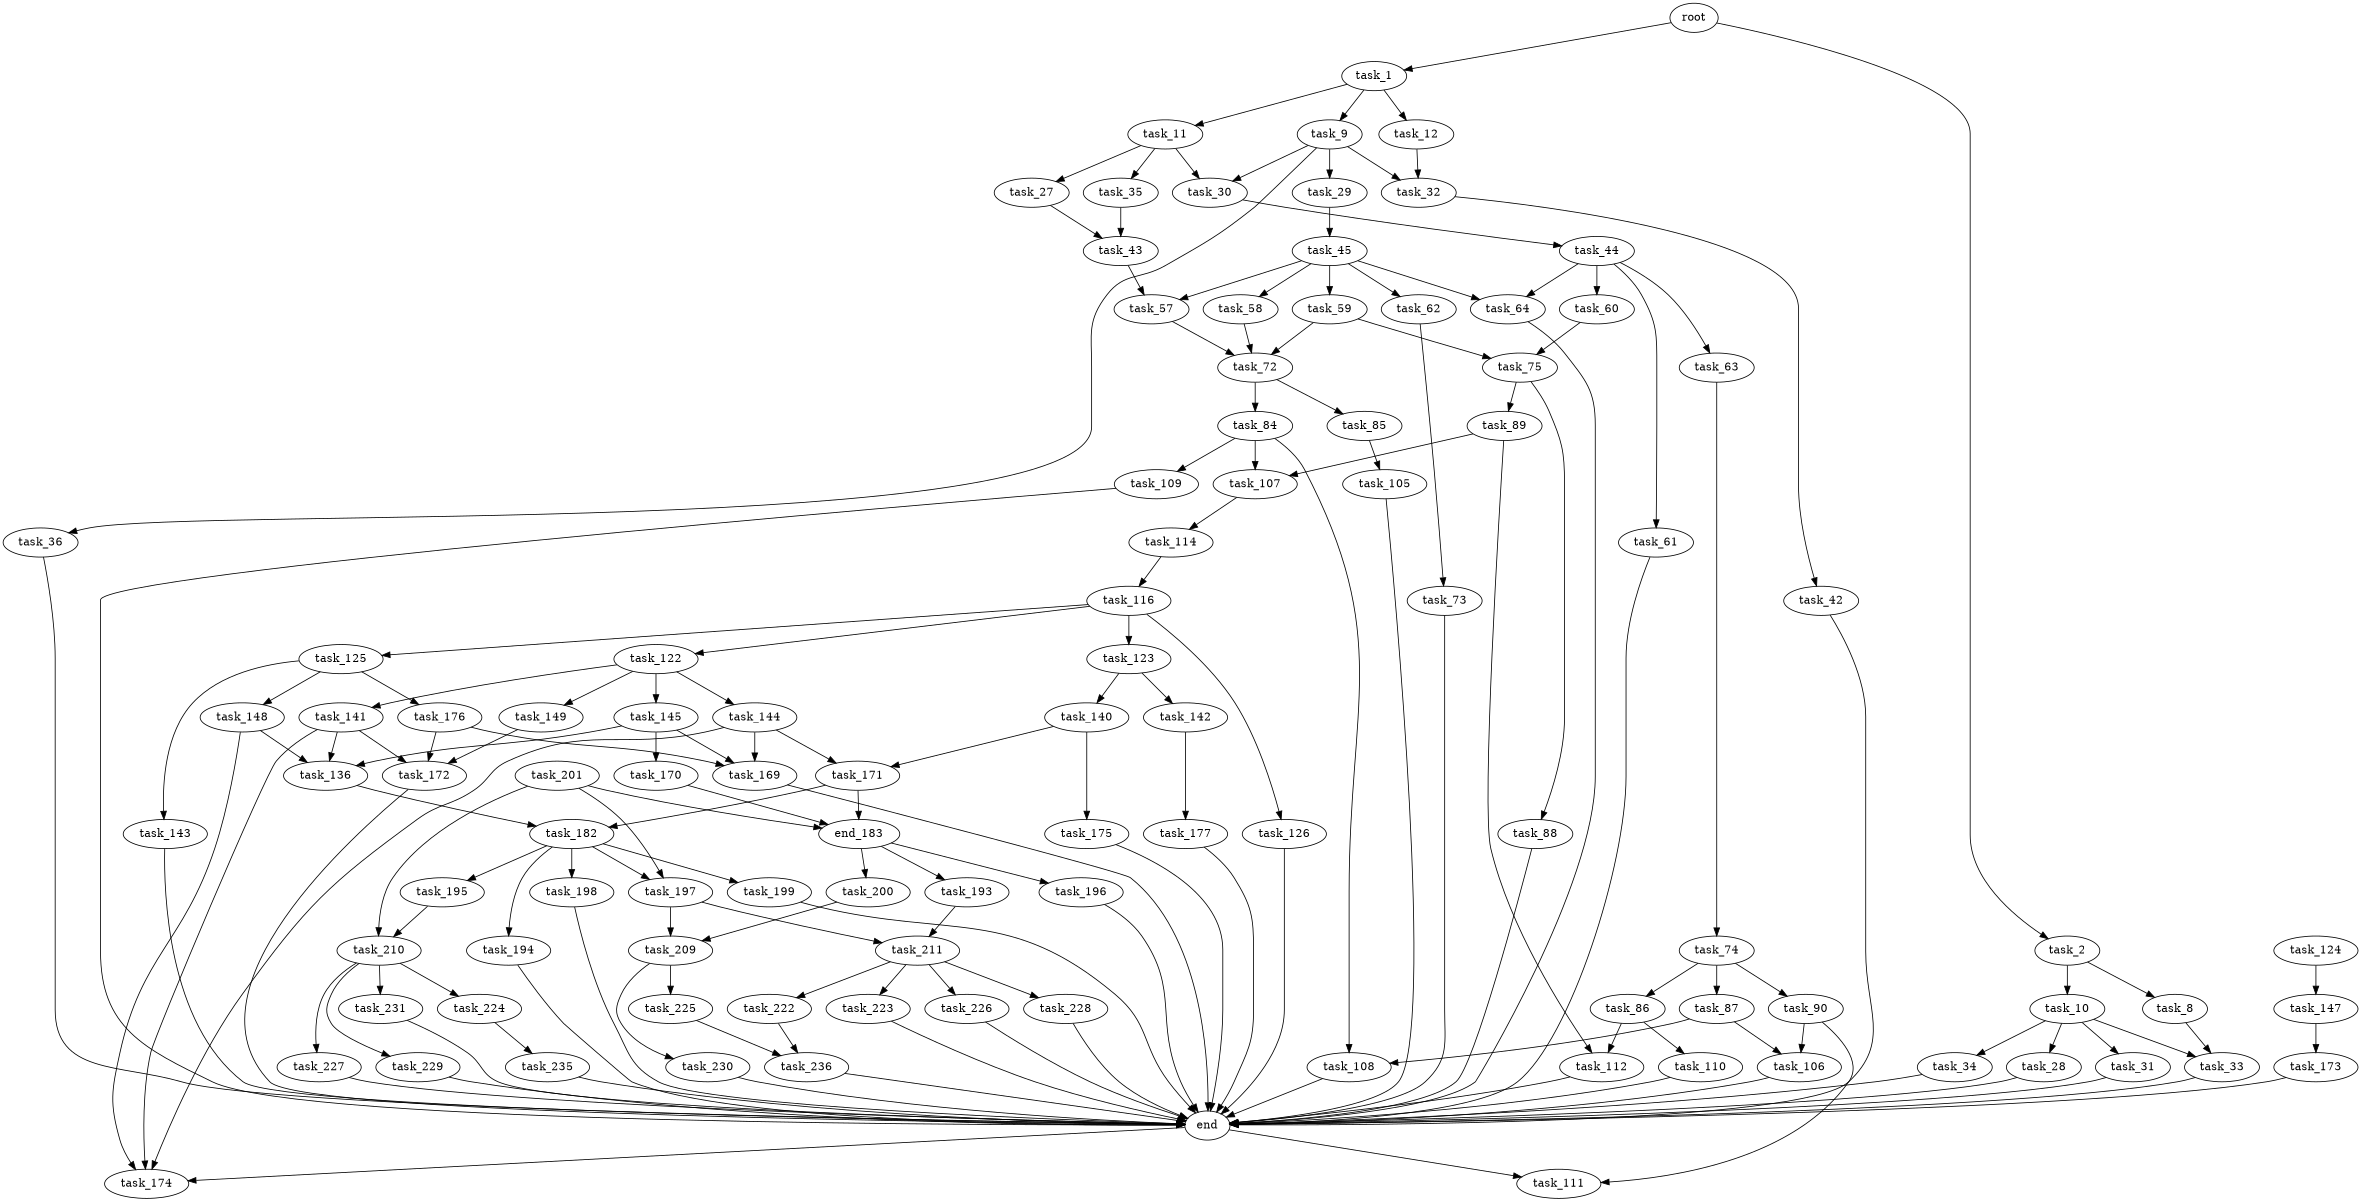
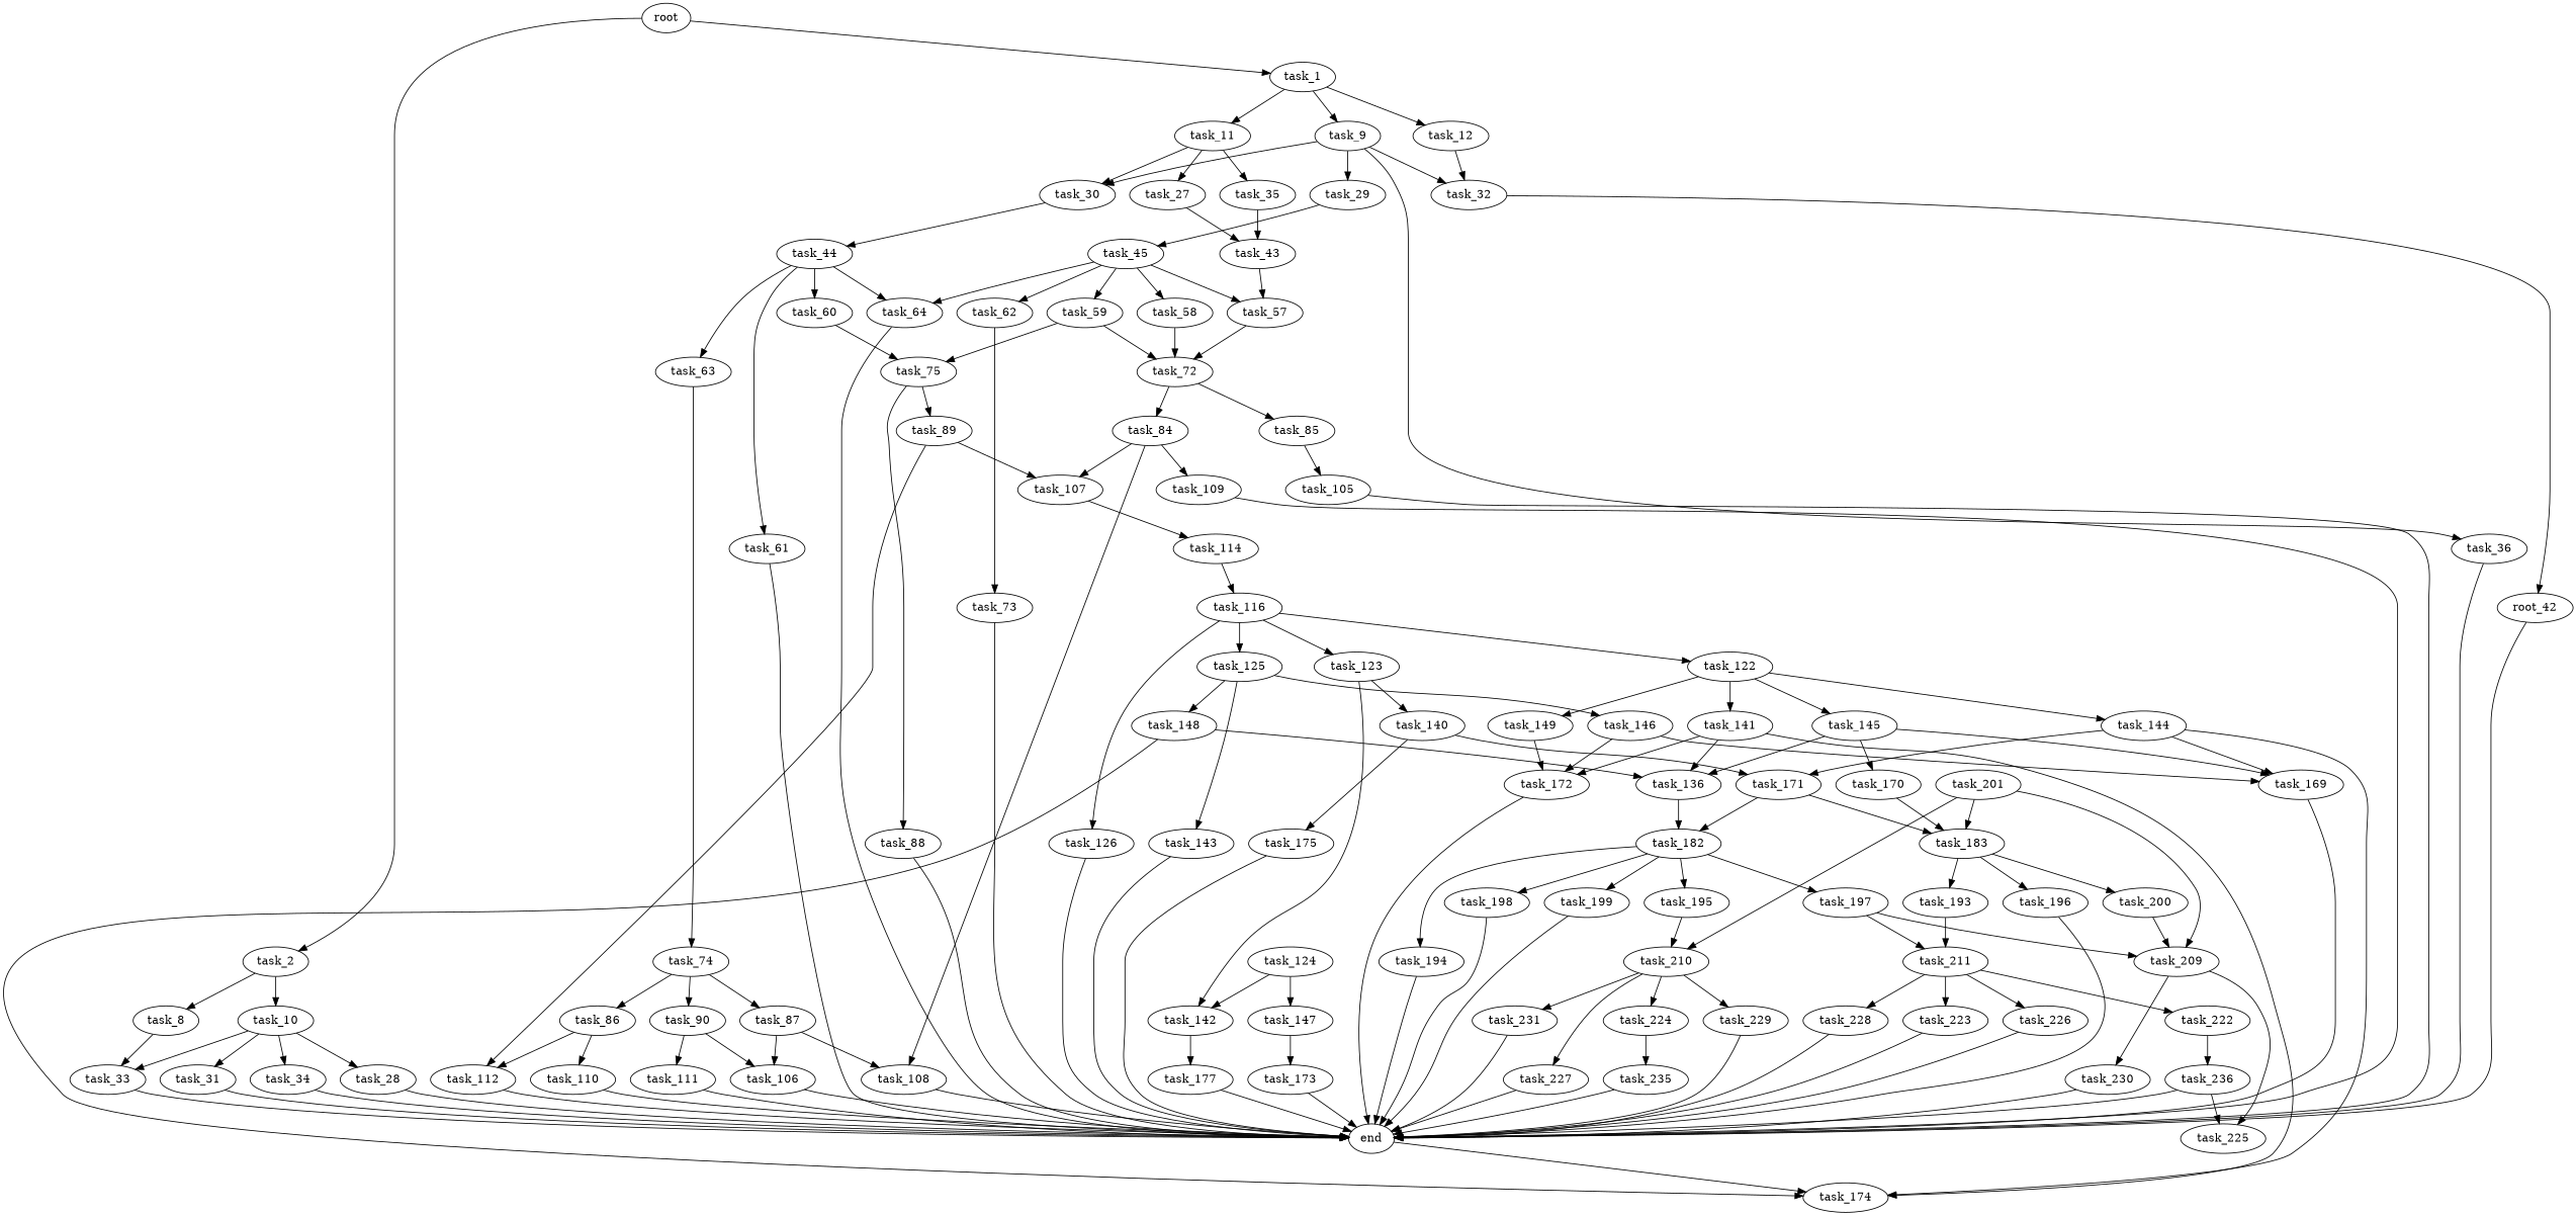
  digraph {
    root
    task_1
    task_2
    task_9
    task_11
    task_12
    task_8
    task_10
    task_29
    task_30
    task_32
    task_36
    task_27
    task_35
    task_33
    task_28
    task_31
    task_34
    end
    task_45
    task_44
-   task_42
+   task_42 [label=root_42]
    task_43
    task_57
    task_174
    task_64
    task_58
    task_59
    task_62
    task_60
    task_61
    task_63
    task_72
    task_75
    task_74
    task_73
    task_84
    task_85
    task_88
    task_89
    task_86
    task_87
    task_90
    task_107
    task_108
    task_109
    task_105
    task_110
    task_112
    task_106
    task_111
    task_114
    task_116
    task_122
    task_123
    task_125
    task_126
    task_141
    task_144
    task_145
    task_149
    task_140
    task_142
    task_124
    task_147
    task_143
-   task_146 [label=task_176]
+   task_146
    task_148
    task_172
    n70 [label=task_136]
    task_171
    task_169
    task_170
    task_175
    task_177
    task_173
-   task_183 [label=end_183]
+   task_183
    task_182
    task_193
    task_196
    task_200
    task_194
    task_195
    task_197
    task_198
    task_199
    task_210
    task_211
    task_209
    task_201
    task_222
    task_223
    task_226
    task_228
    task_224
    task_227
    task_229
    task_231
    task_225
    task_230
    task_236
    task_235
    root -> task_1
    root -> task_2
    task_1 -> task_9
    task_1 -> task_11
    task_1 -> task_12
    task_2 -> task_8
    task_2 -> task_10
    task_9 -> task_29
    task_9 -> task_30
    task_9 -> task_32
    task_9 -> task_36
    task_11 -> task_30
    task_11 -> task_27
    task_11 -> task_35
    task_12 -> task_32
    task_8 -> task_33
    task_10 -> task_33
    task_10 -> task_28
    task_10 -> task_31
    task_10 -> task_34
    task_29 -> task_45
    task_30 -> task_44
    task_32 -> task_42
    task_36 -> end
    task_27 -> task_43
    task_35 -> task_43
    task_33 -> end
    task_28 -> end
    task_31 -> end
    task_34 -> end
    end -> task_174
    task_45 -> task_57
    task_45 -> task_64
    task_45 -> task_58
    task_45 -> task_59
    task_45 -> task_62
    task_44 -> task_64
    task_44 -> task_60
    task_44 -> task_61
    task_44 -> task_63
    task_42 -> end
    task_43 -> task_57
    task_57 -> task_72
    task_64 -> end
    task_58 -> task_72
    task_59 -> task_72
    task_59 -> task_75
    task_62 -> task_73
    task_60 -> task_75
    task_61 -> end
    task_63 -> task_74
    task_72 -> task_84
    task_72 -> task_85
    task_75 -> task_88
    task_75 -> task_89
    task_74 -> task_86
    task_74 -> task_87
    task_74 -> task_90
    task_73 -> end
    task_84 -> task_107
    task_84 -> task_108
    task_84 -> task_109
    task_85 -> task_105
    task_88 -> end
    task_89 -> task_107
    task_89 -> task_112
    task_86 -> task_110
    task_86 -> task_112
    task_87 -> task_108
    task_87 -> task_106
    task_90 -> task_106
    task_90 -> task_111
    task_107 -> task_114
    task_108 -> end
    task_109 -> end
    task_105 -> end
    task_110 -> end
    task_112 -> end
    task_106 -> end
-   end -> task_111
+   task_111 -> end
    task_114 -> task_116
    task_116 -> task_122
    task_116 -> task_123
    task_116 -> task_125
    task_116 -> task_126
    task_122 -> task_141
    task_122 -> task_144
    task_122 -> task_145
    task_122 -> task_149
    task_123 -> task_140
    task_123 -> task_142
    task_125 -> task_143
    task_125 -> task_146
    task_125 -> task_148
    task_126 -> end
    task_141 -> task_174
    task_141 -> task_172
    task_141 -> n70
    task_144 -> task_174
    task_144 -> task_171
    task_144 -> task_169
    task_145 -> n70
    task_145 -> task_169
    task_145 -> task_170
    task_149 -> task_172
    task_140 -> task_171
    task_140 -> task_175
    task_142 -> task_177
+   task_124 -> task_142
    task_124 -> task_147
    task_147 -> task_173
    task_143 -> end
    task_146 -> task_172
    task_146 -> task_169
    task_148 -> task_174
    task_148 -> n70
    task_172 -> end
    n70 -> task_182
    task_171 -> task_183
    task_171 -> task_182
    task_169 -> end
    task_170 -> task_183
    task_175 -> end
    task_177 -> end
    task_173 -> end
    task_183 -> task_193
    task_183 -> task_196
    task_183 -> task_200
    task_182 -> task_194
    task_182 -> task_195
    task_182 -> task_197
    task_182 -> task_198
    task_182 -> task_199
    task_193 -> task_211
    task_196 -> end
    task_200 -> task_209
    task_194 -> end
    task_195 -> task_210
    task_197 -> task_211
    task_197 -> task_209
    task_198 -> end
    task_199 -> end
    task_210 -> task_224
    task_210 -> task_227
    task_210 -> task_229
    task_210 -> task_231
    task_211 -> task_222
    task_211 -> task_223
    task_211 -> task_226
    task_211 -> task_228
    task_209 -> task_225
    task_209 -> task_230
    task_201 -> task_183
    task_201 -> task_210
-   task_201 -> task_197
+   task_201 -> task_209
    task_222 -> task_236
    task_223 -> end
    task_226 -> end
    task_228 -> end
    task_224 -> task_235
    task_227 -> end
    task_229 -> end
    task_231 -> end
-   task_225 -> task_236
+   task_236 -> task_225
    task_230 -> end
    task_236 -> end
    task_235 -> end
  }
